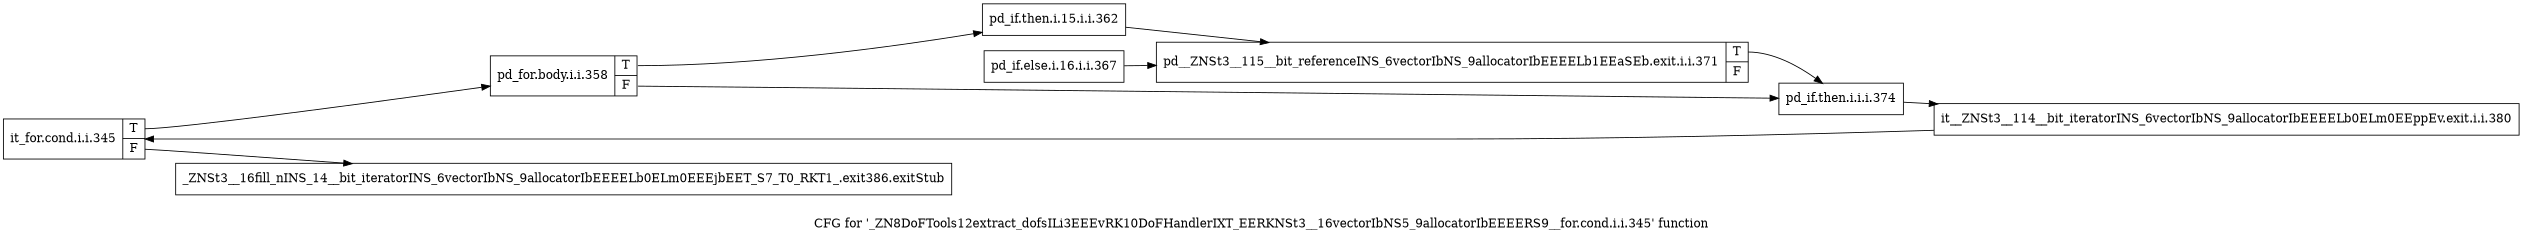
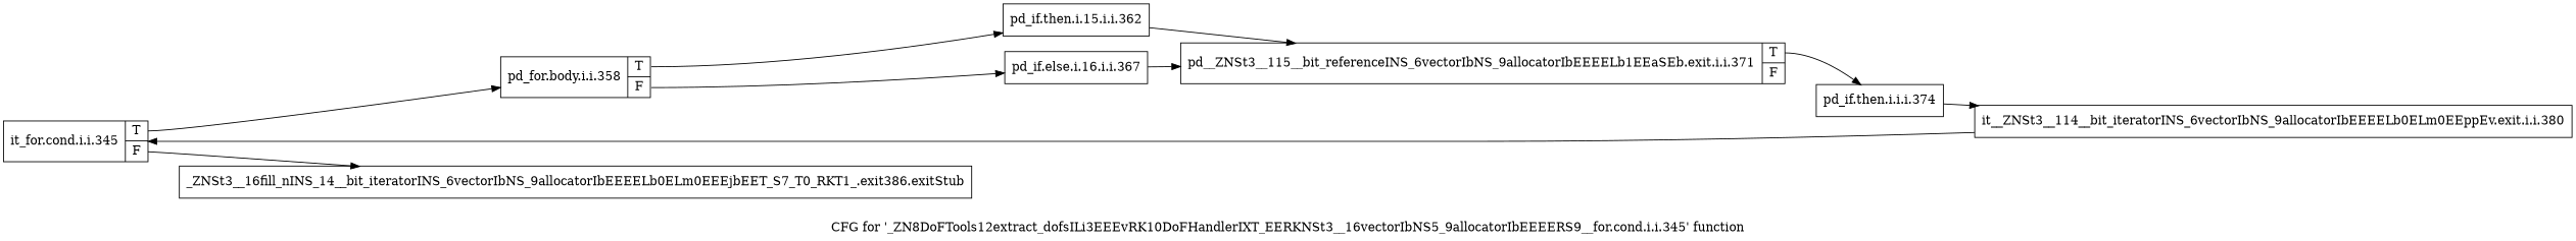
  digraph {
    label="CFG for '_ZN8DoFTools12extract_dofsILi3EEEvRK10DoFHandlerIXT_EERKNSt3__16vectorIbNS5_9allocatorIbEEEERS9__for.cond.i.i.345' function"
    rankdir=LR
    node [shape=record]
    n1 [label="{it_for.cond.i.i.345|{<s0>T|<s1>F}}"]
    n2 [label="{_ZNSt3__16fill_nINS_14__bit_iteratorINS_6vectorIbNS_9allocatorIbEEEELb0ELm0EEEjbEET_S7_T0_RKT1_.exit386.exitStub}"]
    n3 [label="{pd_for.body.i.i.358|{<s0>T|<s1>F}}"]
    n4 [label="{pd_if.then.i.15.i.i.362}"]
    n5 [label="{pd_if.else.i.16.i.i.367}"]
    n6 [label="{pd__ZNSt3__115__bit_referenceINS_6vectorIbNS_9allocatorIbEEEELb1EEaSEb.exit.i.i.371|{<s0>T|<s1>F}}"]
    n7 [label="{pd_if.then.i.i.i.374}"]
    n8 [label="{it__ZNSt3__114__bit_iteratorINS_6vectorIbNS_9allocatorIbEEEELb0ELm0EEppEv.exit.i.i.380}"]
    n1 -> n2 [tailport=s1]
    n1 -> n3 [tailport=s0]
    n3 -> n4 [tailport=s0]
-   n3 -> n7 [tailport=s1]
+   n3 -> n5 [tailport=s1]
    n4 -> n6
    n5 -> n6
    n6 -> n7 [tailport=s0]
    n7 -> n8
    n8 -> n1
  }
